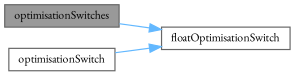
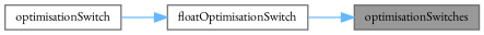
  digraph {
    fontname="EB Garamond"
    rankdir=RL
    node [color=grey40 fillcolor=white fontname="EB Garamond" fontsize=10 shape=box style=filled]
    edge [color=steelblue1 dir=back fontname="EB Garamond" fontsize=10 labelfontname=Helvetica labelfontsize=10 style=solid]
    n1 [color=gray40 fillcolor=grey60 fontcolor=black height=0.2 label=optimisationSwitches width=0.4]
    n2 [height=0.2 label=floatOptimisationSwitch width=0.4]
    n3 [height=0.2 label=optimisationSwitch width=0.4]
-   n2 -> n1
+   n1 -> n2
    n2 -> n3
  }
